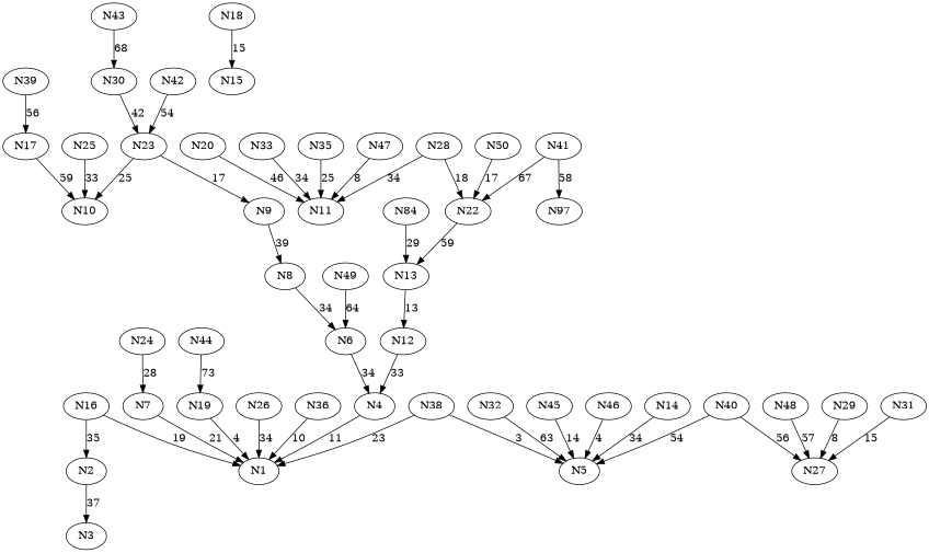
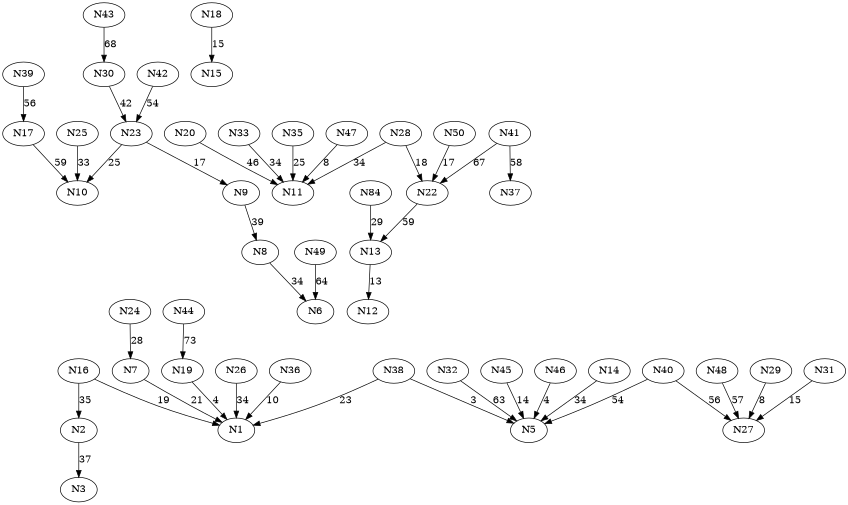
  digraph {
    n1 [label=N1]
    n2 [label=N2]
    n3 [label=N3]
-   n4 [label=N4]
    n5 [label=N5]
    n6 [label=N6]
    n7 [label=N7]
    n8 [label=N8]
    n9 [label=N9]
    n10 [label=N10]
    n11 [label=N11]
    n12 [label=N12]
    n13 [label=N13]
    n14 [label=N14]
    n15 [label=N15]
    n16 [label=N16]
    n17 [label=N17]
    n18 [label=N18]
    n19 [label=N19]
    n20 [label=N20]
    n21 [label=N22]
    n22 [label=N23]
    n23 [label=N24]
    n24 [label=N25]
    n25 [label=N26]
    n26 [label=N27]
    n27 [label=N28]
    n28 [label=N29]
    n29 [label=N30]
    n30 [label=N31]
    n31 [label=N32]
    n32 [label=N33]
    n33 [label=N84]
    n34 [label=N35]
    n35 [label=N36]
-   n36 [label=N97]
+   n36 [label=N37]
    n37 [label=N38]
    n38 [label=N39]
    n39 [label=N40]
    n40 [label=N41]
    n41 [label=N42]
    n42 [label=N43]
    n43 [label=N44]
    n44 [label=N45]
    n45 [label=N46]
    n46 [label=N47]
    n47 [label=N48]
    n48 [label=N49]
    n49 [label=N50]
    n2 -> n3 [label=37]
-   n4 -> n1 [label=11]
-   n6 -> n4 [label=34]
    n7 -> n1 [label=21]
    n8 -> n6 [label=34]
    n9 -> n8 [label=39]
-   n12 -> n4 [label=33]
    n13 -> n12 [label=13]
    n14 -> n5 [label=34]
    n16 -> n1 [label=19]
    n16 -> n2 [label=35]
    n17 -> n10 [label=59]
    n18 -> n15 [label=15]
    n19 -> n1 [label=4]
    n20 -> n11 [label=46]
    n21 -> n13 [label=59]
    n22 -> n9 [label=17]
    n22 -> n10 [label=25]
    n23 -> n7 [label=28]
    n24 -> n10 [label=33]
    n25 -> n1 [label=34]
    n27 -> n11 [label=34]
    n27 -> n21 [label=18]
    n28 -> n26 [label=8]
    n29 -> n22 [label=42]
    n30 -> n26 [label=15]
    n31 -> n5 [label=63]
    n32 -> n11 [label=34]
    n33 -> n13 [label=29]
    n34 -> n11 [label=25]
    n35 -> n1 [label=10]
    n37 -> n1 [label=23]
    n37 -> n5 [label=3]
    n38 -> n17 [label=56]
    n39 -> n5 [label=54]
    n39 -> n26 [label=56]
    n40 -> n21 [label=67]
    n40 -> n36 [label=58]
    n41 -> n22 [label=54]
    n42 -> n29 [label=68]
    n43 -> n19 [label=73]
    n44 -> n5 [label=14]
    n45 -> n5 [label=4]
    n46 -> n11 [label=8]
    n47 -> n26 [label=57]
    n48 -> n6 [label=64]
    n49 -> n21 [label=17]
  }
